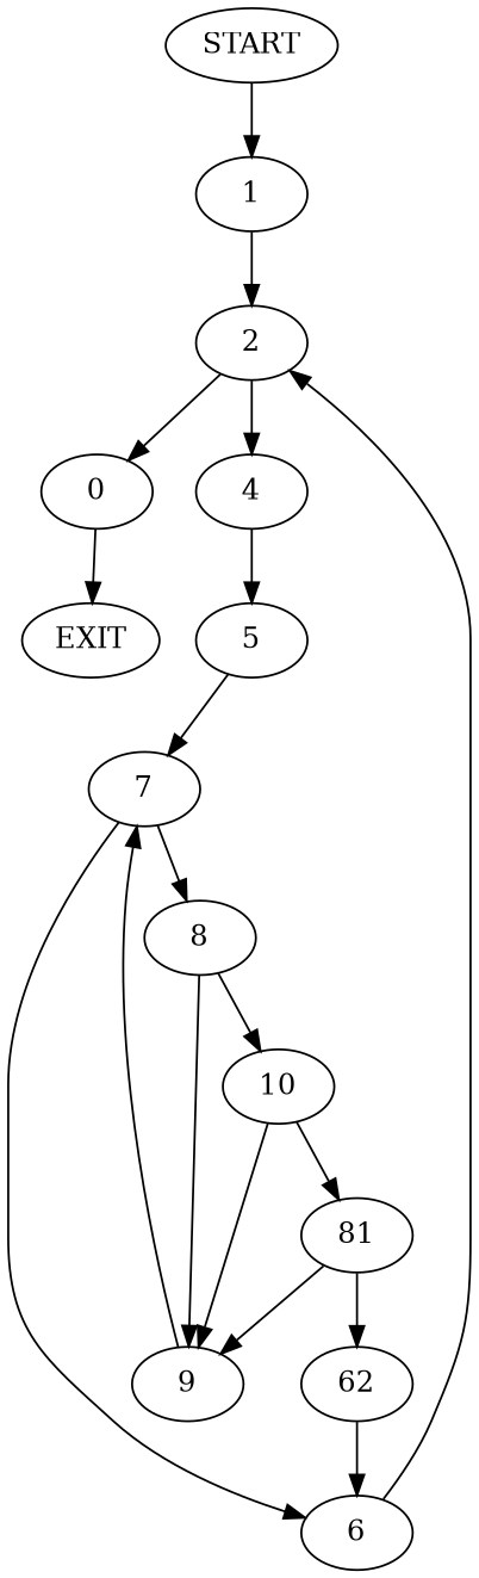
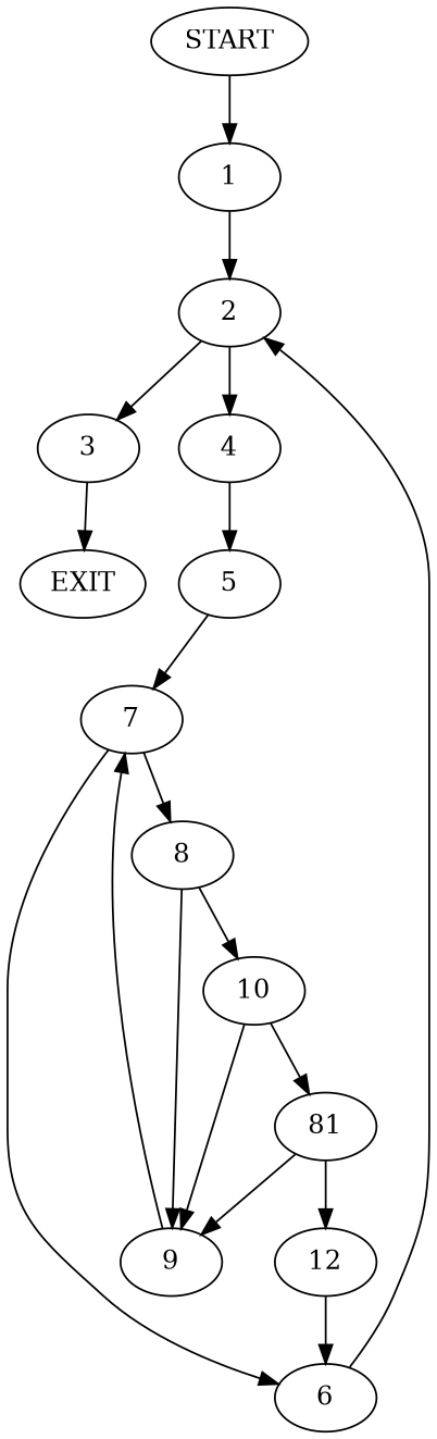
  digraph {
    n1 [label=START]
    1
    2
    n4 [label=EXIT]
-   3 [label=0]
+   3
    4
    5
    7
    6
    8
    9
    10
    n13 [label=81]
-   12 [label=62]
+   12
    n1 -> 1
    1 -> 2
    2 -> 3
    2 -> 4
    3 -> n4
    4 -> 5
    5 -> 7
    7 -> 6
    7 -> 8
    6 -> 2
    8 -> 9
    8 -> 10
    9 -> 7
    10 -> 9
    10 -> n13
    n13 -> 9
    n13 -> 12
    12 -> 6
  }
